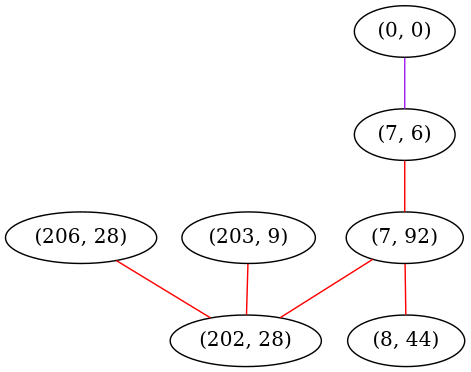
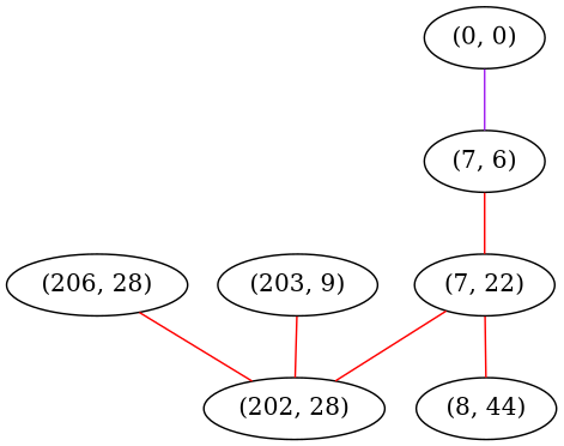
  graph {
    edge [color=red weight=1]
    "(206, 28)"
    "(202, 28)"
    "(0, 0)"
    "(7, 6)"
-   "(7, 22)" [label="(7, 92)"]
+   "(7, 22)"
    n6 [label="(8, 44)"]
    "(203, 9)"
    "(206, 28)" -- "(202, 28)"
    "(0, 0)" -- "(7, 6)" [color=purple weight=4]
    "(7, 6)" -- "(7, 22)"
    "(7, 22)" -- "(202, 28)"
    "(7, 22)" -- n6
    "(203, 9)" -- "(202, 28)"
  }
